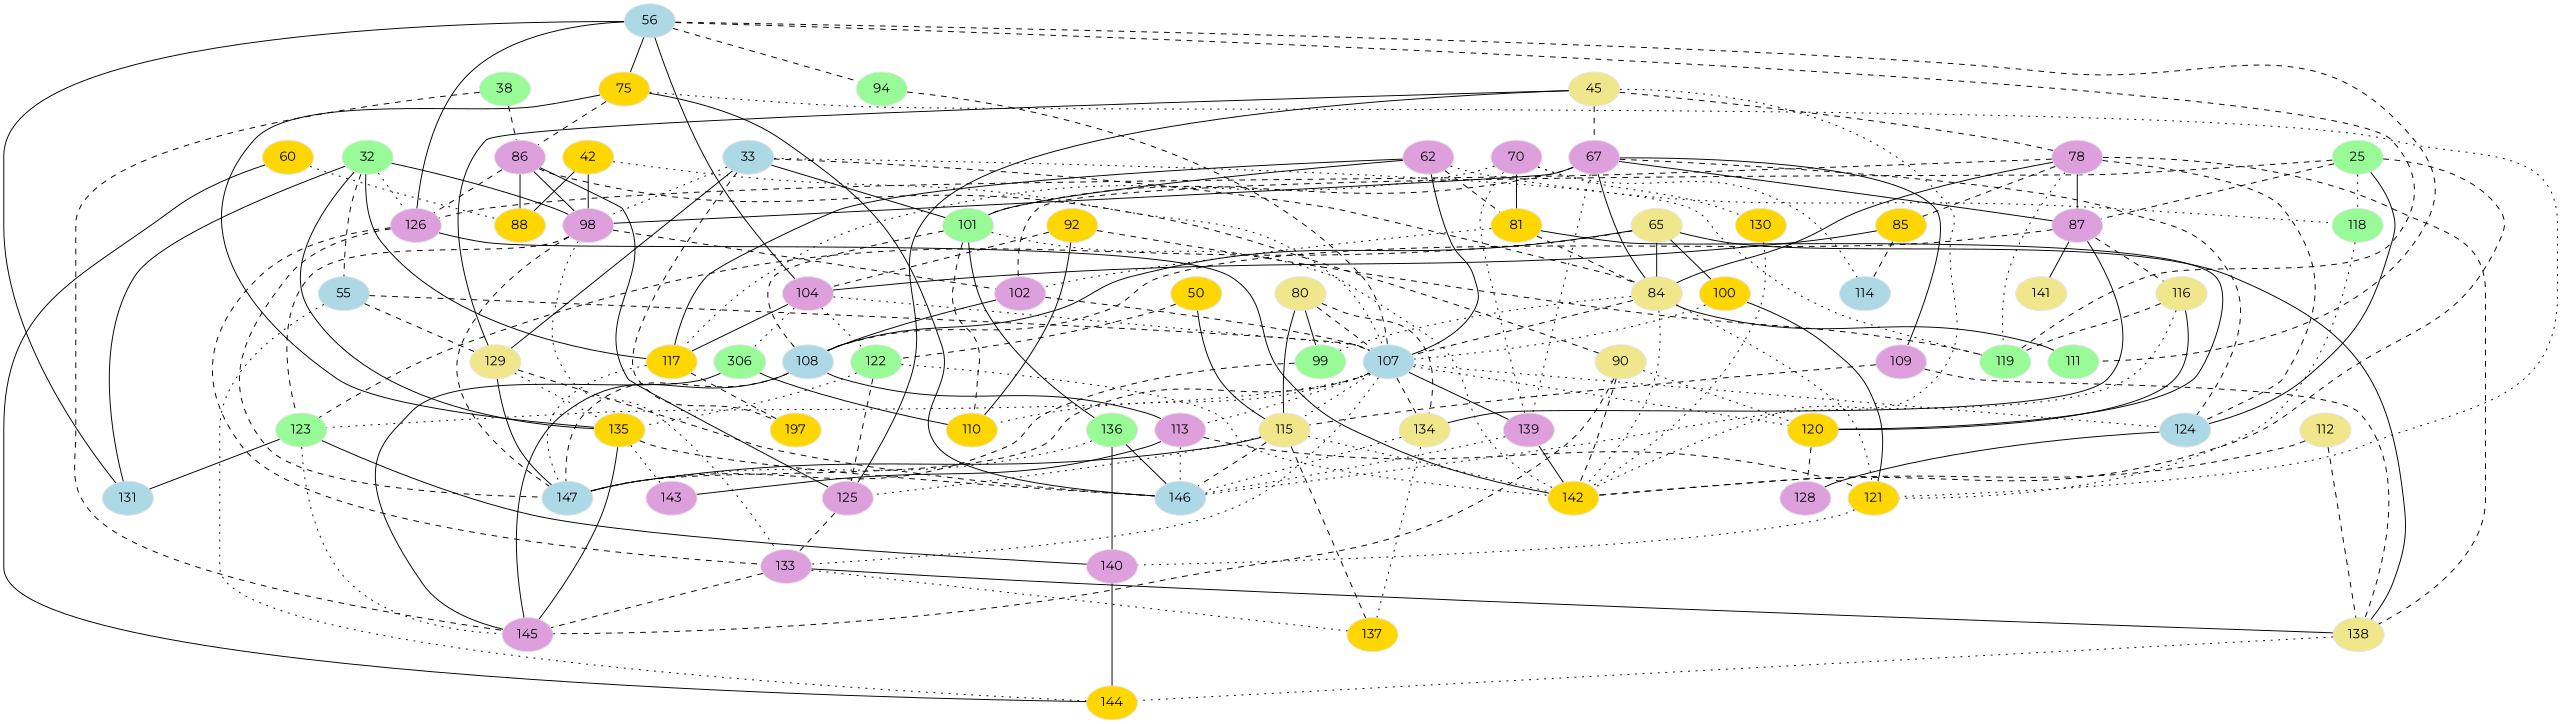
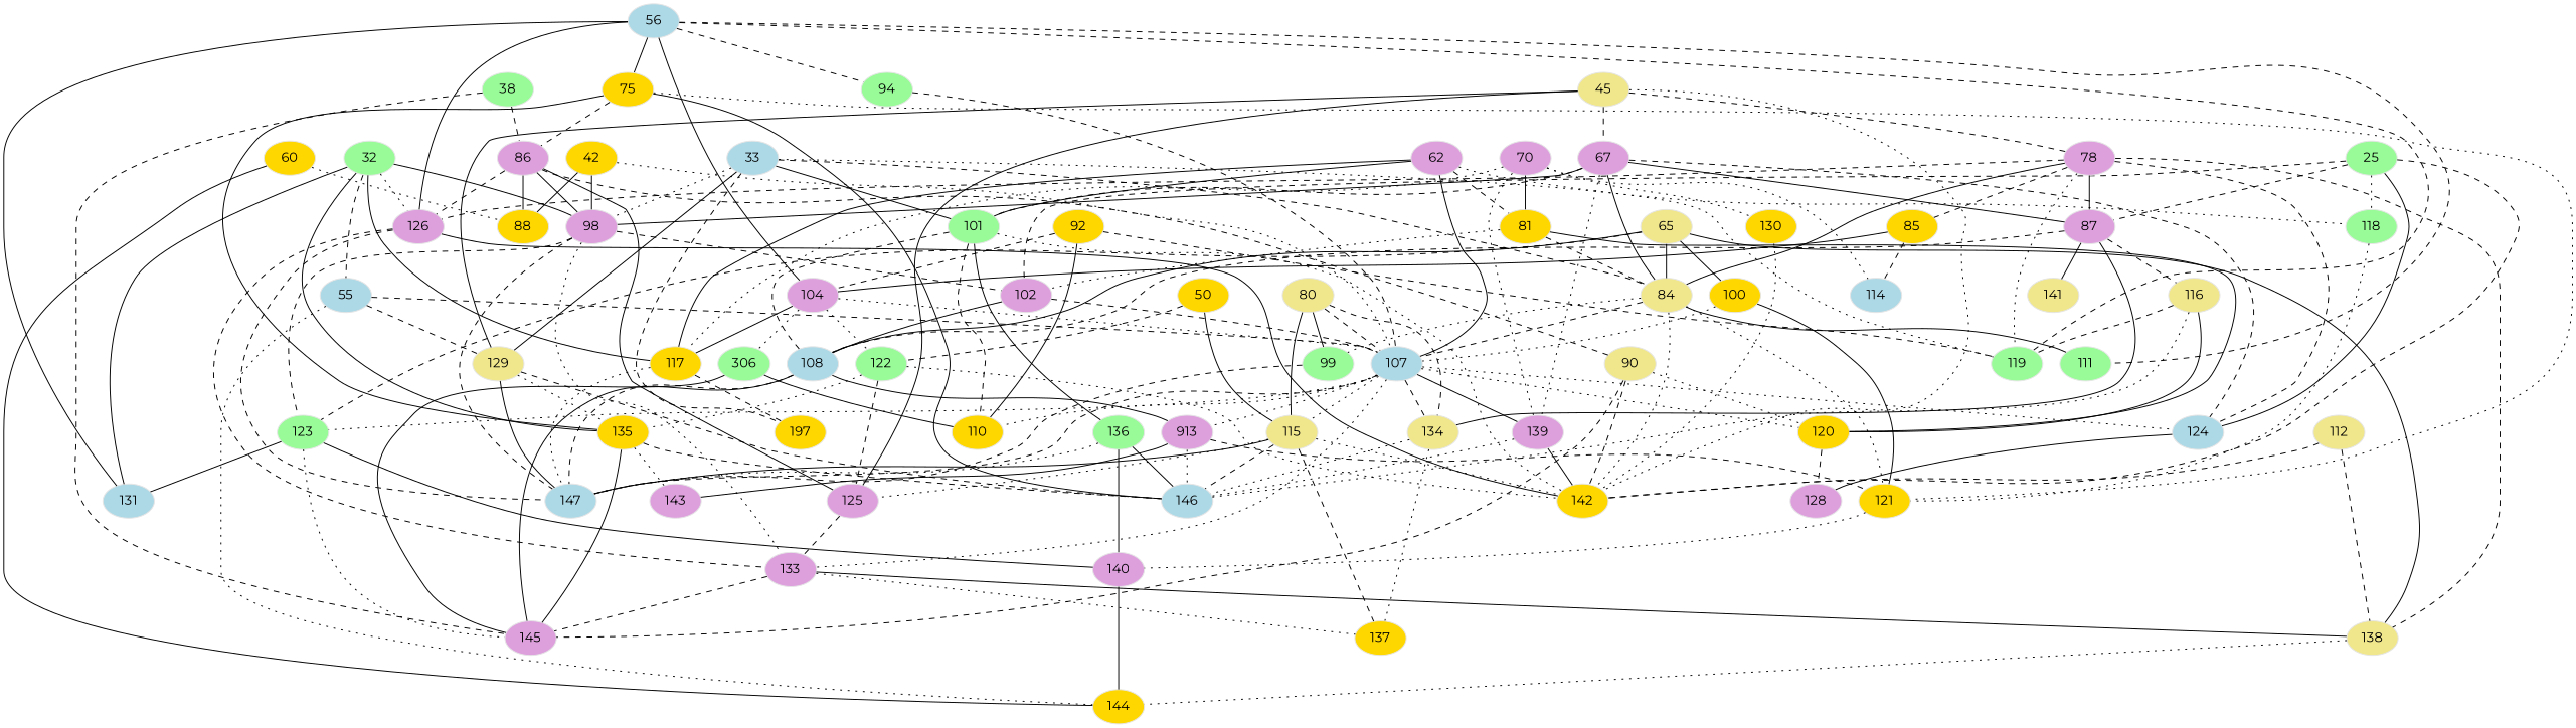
  graph {
    fontname=Montserrat
    node [color=gray90 fillcolor=plum fontname=Montserrat style=filled]
    edge [fontname=Montserrat style=solid]
    87 [super="+61"]
    108 [fillcolor=lightblue super="+82"]
    134 [fillcolor=khaki]
    116 [fillcolor=khaki]
    141 [fillcolor=khaki]
    25 [fillcolor=palegreen]
    102 [super="+11+76"]
    118 [fillcolor=palegreen super="+14"]
    124 [fillcolor=lightblue]
    142 [fillcolor=gold super="+37+74+89"]
    107 [fillcolor=lightblue super="+47+79+105"]
    121 [fillcolor=gold super="+34+4"]
    128
    32 [fillcolor=palegreen super="+6"]
    55 [fillcolor=lightblue]
    98 [super="+48"]
    117 [fillcolor=gold super="+43"]
    126 [super="+22"]
    131 [fillcolor=lightblue]
    135 [fillcolor=gold super="+13"]
    129 [fillcolor=khaki super="+28"]
    144 [fillcolor=gold super="+132"]
    123 [fillcolor=palegreen super="+77"]
    133 [super="+63"]
    147 [fillcolor=lightblue super="+49"]
    n26 [fillcolor=gold label=197]
    145 [super="+26+46"]
    146 [fillcolor=lightblue super="+96"]
    143
    84 [fillcolor=khaki super="+27+58"]
    111 [fillcolor=palegreen]
    99 [fillcolor=palegreen]
    33 [fillcolor=lightblue]
    101 [fillcolor=palegreen super="+95"]
    119 [fillcolor=palegreen]
    110 [fillcolor=gold]
    136 [fillcolor=palegreen super="+20"]
    86 [super="+64"]
    88 [fillcolor=gold super="+7"]
    125 [super="+71"]
    90 [fillcolor=khaki]
    38 [fillcolor=palegreen]
    42 [fillcolor=gold]
    115 [fillcolor=khaki super="+91+52"]
    139 [super="+97"]
    120 [fillcolor=gold super="+59+69"]
-   113 [super="+40+103+83"]
+   113 [super="+40+103+83" label=913]
    67 [super="+66"]
-   109
    45 [fillcolor=khaki]
    78 [super="+68"]
    138 [fillcolor=khaki super="+31"]
    85 [fillcolor=gold]
    137 [fillcolor=gold]
    50 [fillcolor=gold]
    122 [fillcolor=palegreen super="+35"]
    56 [fillcolor=lightblue super="+29+36"]
    75 [fillcolor=gold super="+15"]
    94 [fillcolor=palegreen]
    104 [super="+30"]
    n61 [fillcolor=palegreen label=306]
    60 [fillcolor=gold]
    81 [fillcolor=gold super="+19"]
    62
    65 [fillcolor=khaki super="+9"]
    100 [fillcolor=gold]
    140
    70
    114 [fillcolor=lightblue]
    130 [fillcolor=gold]
    80 [fillcolor=khaki super="+2+73"]
    92 [fillcolor=gold]
    112 [fillcolor=khaki]
    87 -- 108 [style=dashed weight=2]
    87 -- 134
    87 -- 116 [style=dashed]
    87 -- 141 [weight=2]
    108 -- 147 [style=dashed weight=2]
    108 -- 145
    108 -- 113
    134 -- 146 [style=dotted]
    134 -- 137 [style=dotted]
    116 -- 146 [style=dotted]
    116 -- 119 [style=dashed]
    116 -- 120
    25 -- 87 [style=dashed]
    25 -- 102 [style=dashed]
    25 -- 118 [style=dotted]
    25 -- 124
    25 -- 142 [style=dashed]
    102 -- 108
    102 -- 107 [style=dashed]
    118 -- 121 [style=dotted]
    124 -- 128
    107 -- 134 [style=dashed]
    107 -- 124 [style=dotted]
    107 -- 123 [style=dotted]
    107 -- 133 [style=dotted]
    107 -- 147 [style=dashed]
    107 -- 110 [style=dotted]
    107 -- 115 [style=dotted]
    107 -- 139 [weight=2]
    107 -- 120 [style=dotted weight=2]
    107 -- 113 [style=dotted weight=2]
    121 -- 140 [style=dotted]
    32 -- 55 [style=dashed]
    32 -- 98 [weight=2]
    32 -- 117
    32 -- 126 [style=dotted weight=2]
    32 -- 131
    32 -- 135
    55 -- 107 [style=dashed]
    55 -- 129 [style=dashed]
    55 -- 144 [style=dotted]
    98 -- 102 [style=dashed]
    98 -- 123 [style=dashed]
    98 -- 133 [style=dotted]
    98 -- 147 [style=dashed]
    117 -- 147 [style=dotted]
    117 -- n26 [style=dashed]
    126 -- 142
    126 -- 133 [style=dashed]
    126 -- 147 [style=dashed]
    135 -- 145
    135 -- 146 [style=dashed]
    135 -- 143 [style=dotted]
    129 -- 135 [style=dotted]
    129 -- 147
    129 -- 146 [style=dashed]
    123 -- 131
    123 -- 145 [style=dotted]
    123 -- 140
    133 -- 145 [style=dashed weight=2]
    133 -- 138
    133 -- 137 [style=dotted]
    84 -- 142 [style=dotted]
    84 -- 107 [style=dashed weight=2]
    84 -- 121 [style=dotted weight=3]
    84 -- 111
    84 -- 99 [style=dotted]
    99 -- 147 [style=dashed]
    33 -- 98 [style=dotted]
    33 -- 129 [weight=2]
    33 -- n26 [style=dashed]
    33 -- 84 [style=dashed]
    33 -- 101
    33 -- 119 [style=dotted]
    101 -- 108 [style=dashed]
    101 -- 142 [style=dotted]
    101 -- 110 [style=dashed]
    101 -- 136
    136 -- 147 [style=dotted]
    136 -- 146
    136 -- 140
    86 -- 98
    86 -- 126 [style=dashed weight=2]
    86 -- 88 [weight=2]
    86 -- 125
    86 -- 90 [style=dashed]
    125 -- 133 [style=dashed]
    90 -- 142 [style=dashed]
    90 -- 145 [style=dashed]
    90 -- 120 [style=dotted]
    38 -- 145 [style=dashed]
    38 -- 86 [style=dashed]
    42 -- 107 [style=dotted]
    42 -- 98
    42 -- 88 [weight=2]
    115 -- 142 [style=dotted weight=2]
    115 -- 147 [weight=3]
    115 -- 146 [style=dashed]
    115 -- 125 [style=dotted]
    115 -- 137 [style=dashed]
    139 -- 142 [weight=2]
    139 -- 146 [style=dotted]
    120 -- 128 [style=dashed]
    113 -- 121 [style=dashed]
    113 -- 146 [style=dotted weight=3]
    113 -- 143 [weight=2]
    67 -- 87
    67 -- 124 [style=dashed]
    67 -- 98
    67 -- 84
    67 -- 101 [style=dashed weight=2]
    67 -- 139 [style=dotted]
-   67 -- 109
-   109 -- 115 [style=dashed]
-   109 -- 138 [style=dashed]
    45 -- 142 [style=dotted]
    45 -- 129
    45 -- 125
    45 -- 67 [style=dashed]
    45 -- 78 [style=dashed]
    78 -- 87 [weight=3]
    78 -- 124 [style=dashed]
    78 -- 126 [style=dashed]
    78 -- 84
    78 -- 119 [style=dotted]
    78 -- 138 [style=dashed weight=2]
    78 -- 85 [style=dashed]
    138 -- 144 [style=dotted weight=2]
    85 -- 104
    85 -- 114 [style=dashed]
    50 -- 115
    50 -- 122 [style=dashed]
    122 -- 142 [style=dotted]
    122 -- 135 [style=dotted]
    122 -- 125 [style=dashed]
    56 -- 126
    56 -- 131
    56 -- 111 [style=dashed]
    56 -- 119 [style=dashed]
    56 -- 75 [weight=2]
    56 -- 94 [style=dashed]
    56 -- 104
    75 -- 121 [style=dotted]
    75 -- 135
    75 -- 146
    75 -- 86 [style=dashed]
    94 -- 107 [style=dashed]
    104 -- 107 [style=dotted]
    104 -- 117
    104 -- 122 [style=dotted]
    104 -- n61 [style=dotted]
    n61 -- 145
    n61 -- 110
    60 -- 144
    60 -- 88 [style=dotted]
    81 -- 102 [style=dotted]
    81 -- 84 [style=dashed]
    81 -- 120
    62 -- 118 [style=dotted]
    62 -- 107 [weight=2]
    62 -- 117 [weight=2]
    62 -- 101
    62 -- 81 [style=dashed]
    65 -- 108
    65 -- 123 [style=dashed]
    65 -- 84
    65 -- 138
    65 -- 100
    100 -- 107 [style=dotted]
    100 -- 121
    140 -- 144
    70 -- 117 [style=dotted]
    70 -- 139 [style=dotted]
    70 -- 81
    70 -- 114 [style=dotted]
    70 -- 130 [style=dotted]
    130 -- 142 [style=dotted]
    80 -- 134 [style=dashed weight=2]
    80 -- 107 [style=dashed]
    80 -- 99
    80 -- 115
    92 -- 119 [style=dashed]
    92 -- 110
    92 -- 104 [style=dashed]
    112 -- 142 [style=dashed]
    112 -- 138 [style=dashed]
  }
